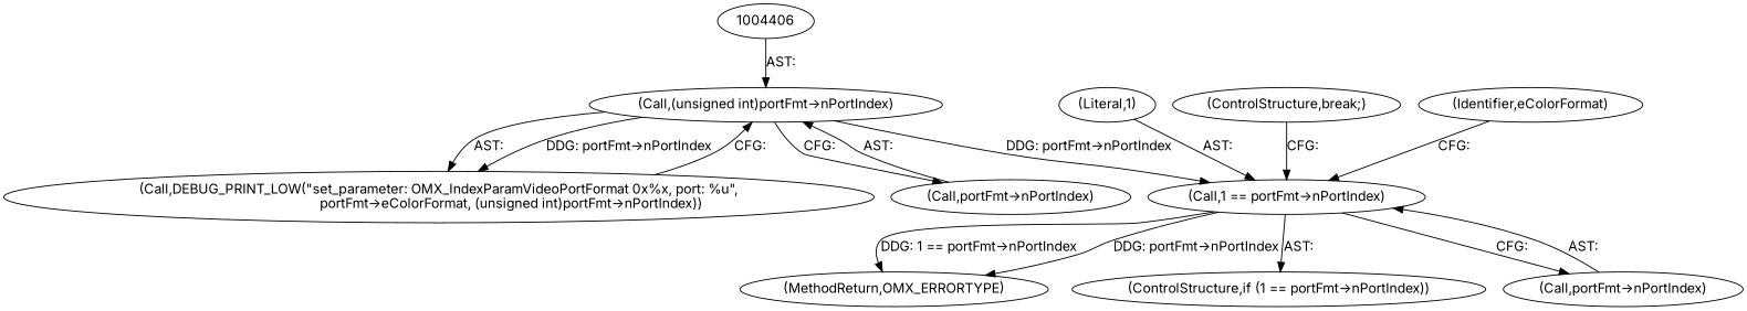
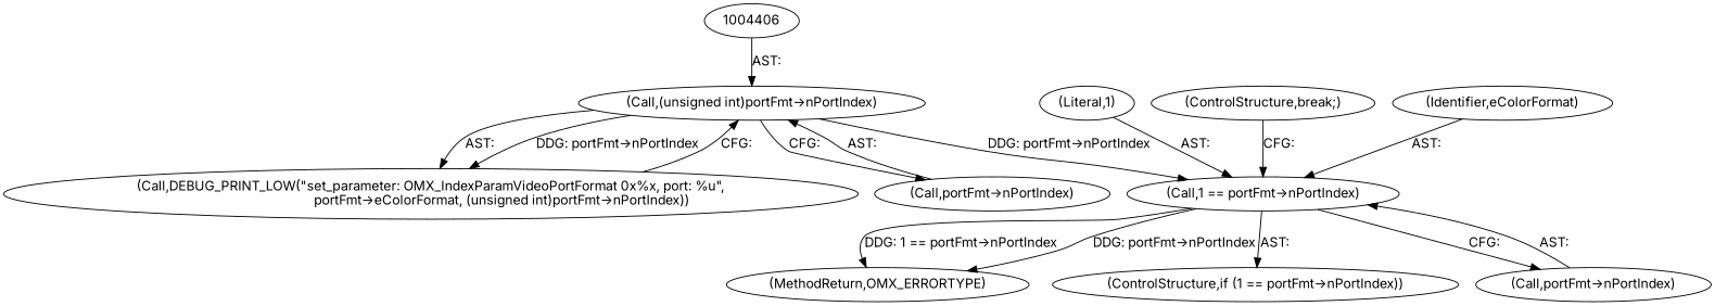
  digraph {
    fontname=Inter
    node [fontname=Inter]
    edge [fontname=Inter]
    n1 [label="(Call,1 == portFmt->nPortIndex)"]
    n2 [label="(MethodReturn,OMX_ERRORTYPE)"]
    n3 [label="(ControlStructure,if (1 == portFmt->nPortIndex))"]
    n4 [label="(Call,portFmt->nPortIndex)"]
    n5 [label="(Call,(unsigned int)portFmt->nPortIndex)"]
    n6 [label="(Call,DEBUG_PRINT_LOW(\"set_parameter: OMX_IndexParamVideoPortFormat 0x%x, port: %u\",\n                                        portFmt->eColorFormat, (unsigned int)portFmt->nPortIndex))"]
    n7 [label="(Call,portFmt->nPortIndex)"]
    n8 [label="(Literal,1)"]
    n9 [label="(ControlStructure,break;)"]
    n10 [label="(Identifier,eColorFormat)"]
    n11 [label=1004406]
    n1 -> n2 [label="DDG: 1 == portFmt->nPortIndex"]
    n1 -> n2 [label="DDG: portFmt->nPortIndex"]
    n1 -> n3 [label="AST: "]
    n1 -> n4 [label="CFG: "]
    n4 -> n1 [label="AST: "]
    n5 -> n1 [label="DDG: portFmt->nPortIndex"]
    n5 -> n6 [label="AST: "]
    n5 -> n6 [label="DDG: portFmt->nPortIndex"]
    n5 -> n7 [label="CFG: "]
    n6 -> n5 [label="CFG: "]
    n7 -> n5 [label="AST: "]
    n8 -> n1 [label="AST: "]
    n9 -> n1 [label="CFG: "]
-   n10 -> n1 [label="CFG: "]
+   n10 -> n1 [label="AST: "]
    n11 -> n5 [label="AST: "]
  }
